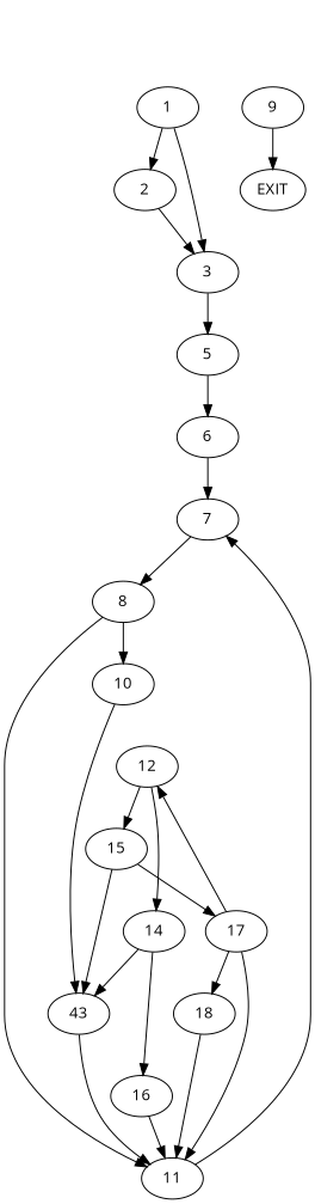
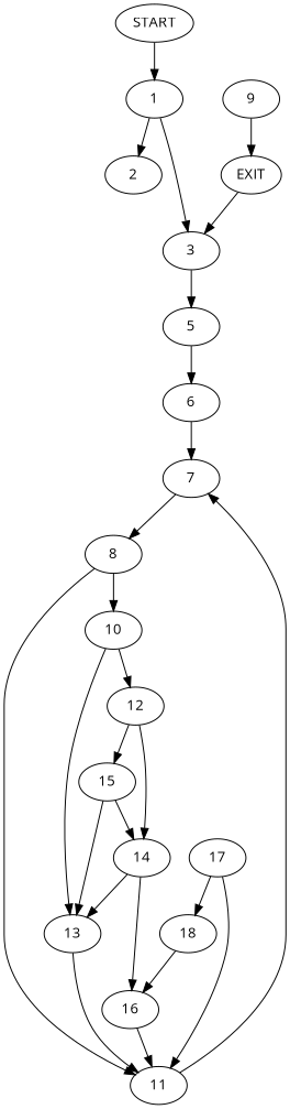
  digraph {
    fontname="Open Sans"
    node [fontname="Open Sans"]
    edge [fontname="Open Sans"]
+   n1 [label=START]
    1
    2
    3
    n5 [label=EXIT]
    5
    6
    7
    8
    10
    11
    9
    12
-   13 [label=43]
+   13
    14
    15
    16
    17
    18
+   n1 -> 1
    1 -> 2
    1 -> 3
-   2 -> 3
+   n5 -> 3
    3 -> 5
    5 -> 6
    6 -> 7
    7 -> 8
    8 -> 10
    8 -> 11
-   17 -> 12
+   10 -> 12
    10 -> 13
    11 -> 7
    9 -> n5
    12 -> 14
    12 -> 15
    13 -> 11
    14 -> 13
    14 -> 16
    15 -> 13
-   15 -> 17
+   15 -> 14
    16 -> 11
    17 -> 11
    17 -> 18
-   18 -> 11
+   18 -> 16
  }
